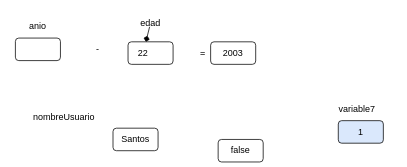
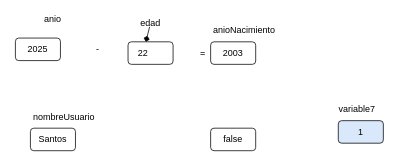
  <mxCell id="0" />
  <mxCell id="1" parent="0" />
  <mxCell id="2" value="" style="rounded=1;whiteSpace=wrap;html=1;" parent="1" vertex="1"><mxGeometry x="170" y="55" width="60" height="30" as="geometry" /></mxCell>
  <mxCell id="3" value="2003" style="rounded=1;whiteSpace=wrap;html=1;" parent="1" vertex="1"><mxGeometry x="280" y="55" width="60" height="30" as="geometry" /></mxCell>
  <mxCell id="4" value="" style="rounded=1;whiteSpace=wrap;html=1;" parent="1" vertex="1"><mxGeometry x="20" y="50" width="60" height="30" as="geometry" /></mxCell>
  <mxCell id="5" value="" style="edgeStyle=none;html=1;endArrow=diamond;" edge="1" parent="1" source="6" target="7"><mxGeometry relative="1" as="geometry" /></mxCell>
  <mxCell id="6" value="edad" style="text;html=1;align=center;verticalAlign=middle;whiteSpace=wrap;rounded=0;" vertex="1" parent="1"><mxGeometry x="170" y="25" width="60" height="10" as="geometry" /></mxCell>
  <mxCell id="7" value="22" style="text;html=1;align=center;verticalAlign=middle;whiteSpace=wrap;rounded=0;" vertex="1" parent="1"><mxGeometry x="160" y="55" width="60" height="30" as="geometry" /></mxCell>
  <mxCell id="8" value="-" style="text;html=1;align=center;verticalAlign=middle;whiteSpace=wrap;rounded=0;" vertex="1" parent="1"><mxGeometry x="100" y="50" width="60" height="30" as="geometry" /></mxCell>
- <mxCell id="9" value="anio" style="text;html=1;align=center;verticalAlign=middle;whiteSpace=wrap;rounded=0;" vertex="1" parent="1"><mxGeometry x="20" y="20" width="60" height="30" as="geometry" /></mxCell>
+ <mxCell id="9" value="anio" style="text;html=1;align=center;verticalAlign=middle;whiteSpace=wrap;rounded=0;" vertex="1" parent="1"><mxGeometry x="40" y="10" width="60" height="30" as="geometry" /></mxCell>
+ <mxCell id="10" value="2025" style="text;html=1;align=center;verticalAlign=middle;whiteSpace=wrap;rounded=0;" vertex="1" parent="1"><mxGeometry x="20" y="50" width="60" height="30" as="geometry" /></mxCell>
+ <mxCell id="11" value="anioNacimiento" style="text;html=1;align=center;verticalAlign=middle;whiteSpace=wrap;rounded=0;" vertex="1" parent="1"><mxGeometry x="280" y="25" width="90" height="30" as="geometry" /></mxCell>
  <mxCell id="12" value="=" style="text;html=1;align=center;verticalAlign=middle;whiteSpace=wrap;rounded=0;" vertex="1" parent="1"><mxGeometry x="240" y="55" width="60" height="30" as="geometry" /></mxCell>
  <mxCell id="13" value="nombreUsuario" style="text;html=1;align=center;verticalAlign=middle;whiteSpace=wrap;rounded=0;" vertex="1" parent="1"><mxGeometry x="40" y="140" width="90" height="30" as="geometry" /></mxCell>
- <mxCell id="14" value="Santos" style="rounded=1;whiteSpace=wrap;html=1;" vertex="1" parent="1"><mxGeometry x="150" y="170" width="60" height="30" as="geometry" /></mxCell>
- <mxCell id="15" value="false" style="rounded=1;whiteSpace=wrap;html=1;" vertex="1" parent="1"><mxGeometry x="290" y="185" width="60" height="30" as="geometry" /></mxCell>
+ <mxCell id="14" value="Santos" style="rounded=1;whiteSpace=wrap;html=1;" vertex="1" parent="1"><mxGeometry x="40" y="170" width="60" height="30" as="geometry" /></mxCell>
+ <mxCell id="15" value="false" style="rounded=1;whiteSpace=wrap;html=1;" vertex="1" parent="1"><mxGeometry x="280" y="170" width="60" height="30" as="geometry" /></mxCell>
  <mxCell id="16" value="variable7" style="text;html=1;align=center;verticalAlign=middle;whiteSpace=wrap;rounded=0;" vertex="1" parent="1"><mxGeometry x="430" y="130" width="90" height="30" as="geometry" /></mxCell>
  <mxCell id="17" value="1" style="rounded=1;whiteSpace=wrap;html=1;fillColor=#dae8fc;" vertex="1" parent="1"><mxGeometry x="450" y="160" width="60" height="30" as="geometry" /></mxCell>
